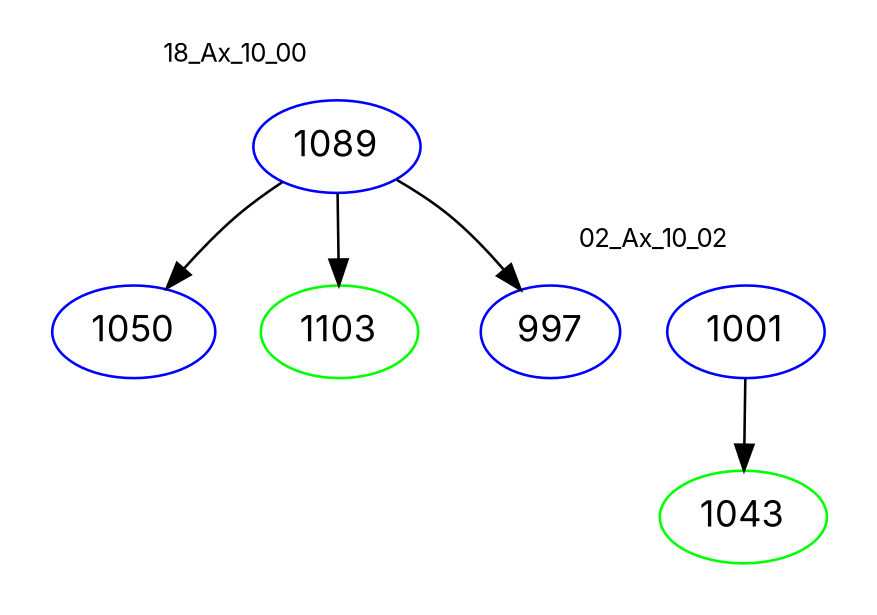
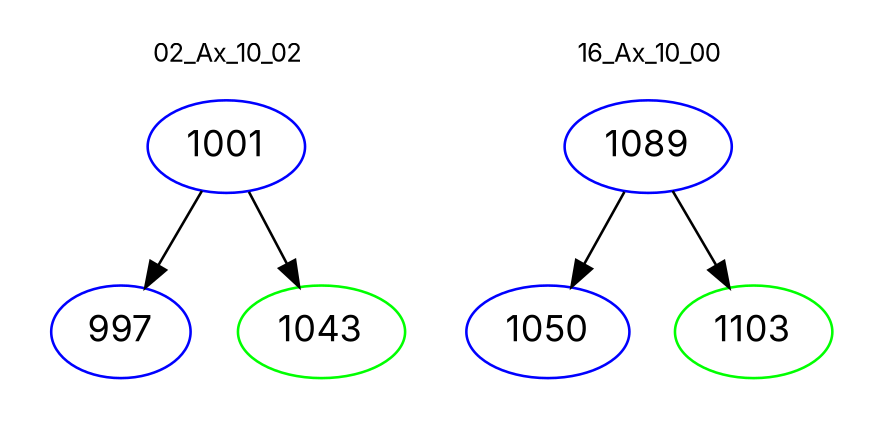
  digraph {
    fontname=Inter
    node [color=blue fontname=Inter]
    edge [color=black fontname=Inter]
    n1 [label=1001]
    n2 [label=997]
    n3 [color=green label=1043]
    n4 [label=1089]
    n5 [label=1050]
    n6 [color=green label=1103]
    subgraph cluster_1 {
      color=white
      fontsize=10
      label="02_Ax_10_02"
      n1
      n2
      n3
    }
    subgraph cluster_2 {
      color=white
      fontsize=10
-     label="18_Ax_10_00"
+     label="16_Ax_10_00"
      n4
      n5
      n6
    }
-   n4 -> n2
+   n1 -> n2
    n1 -> n3
    n4 -> n5
    n4 -> n6
  }
